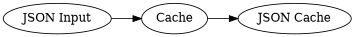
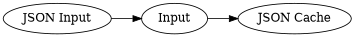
  digraph {
    rankdir=LR
    n1 [label="JSON Input"]
-   n2 [label=Cache]
+   n2 [label=Input]
    n3 [label="JSON Cache"]
    n1 -> n2
    n2 -> n3
  }
